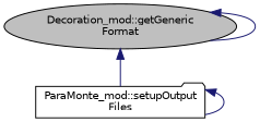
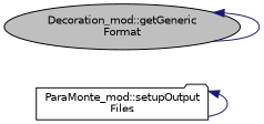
  digraph {
    rankdir=TB
    node [color=black fontname=Helvetica fontsize=10 style=filled]
    edge [color=midnightblue dir=back fontname=Helvetica fontsize=10 labelfontname=Helvetica labelfontsize=10 style=solid]
    n1 [fillcolor=grey75 fontcolor=black height=0.2 label="Decoration_mod::getGeneric\lFormat" shape=ellipse width=0.4]
    n2 [fillcolor=white height=0.2 label="ParaMonte_mod::setupOutput\lFiles" shape=folder width=0.4]
    n1 -> n1
-   n1 -> n2
    n2 -> n2
  }
